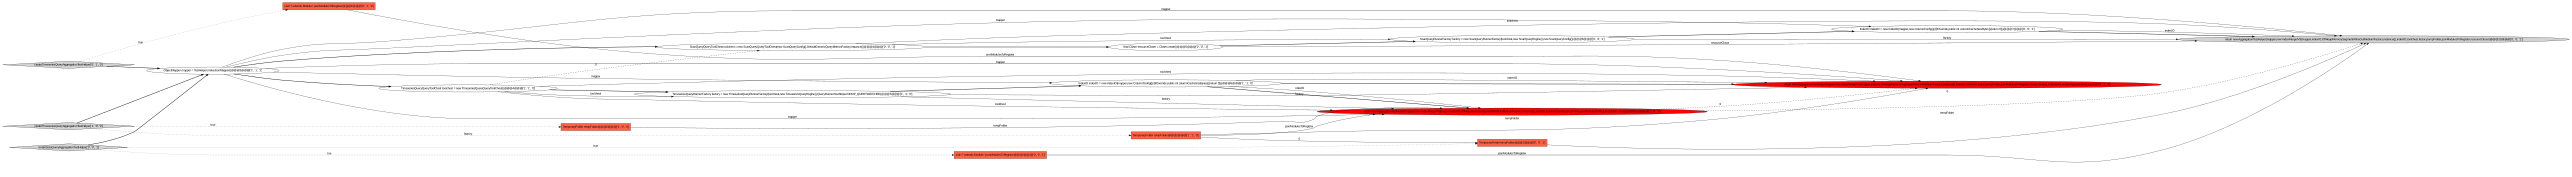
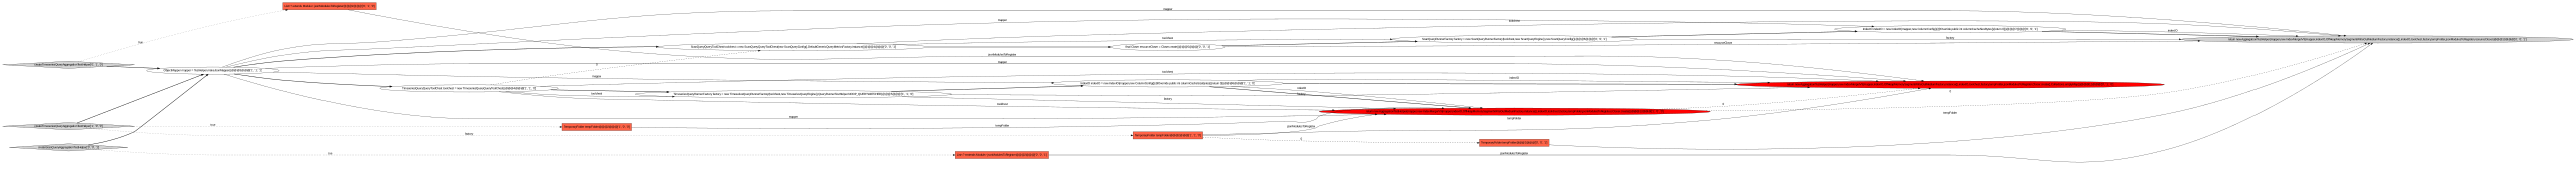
  digraph {
    fontname="Liberation Sans"
    rankdir=LR
    node [fillcolor=white fontname="Liberation Sans" shape=ellipse style=filled]
    edge [fontname="Liberation Sans" style=solid]
    n1 [fillcolor=tomato label="List<? extends Module> jsonModulesToRegister@@@2@@@['0', '1', '0']" shape=box]
    n2 [fillcolor=red label="return new AggregationTestHelper(mapper,new IndexMergerV9(mapper,indexIO,OffHeapMemorySegmentWriteOutMediumFactory.instance()),indexIO,toolchest,factory,tempFolder,jsonModulesToRegister,Closer.create(),Collections.emptyMap())@@@12@@@['0', '1', '0']"]
    n3 [fillcolor=tomato label="TemporaryFolder tempFolder@@@2@@@['0', '0', '1']" shape=box]
    n4 [fillcolor=lightgray label="return new AggregationTestHelper(mapper,new IndexMergerV9(mapper,indexIO,OffHeapMemorySegmentWriteOutMediumFactory.instance()),indexIO,toolchest,factory,tempFolder,jsonModulesToRegister,resourceCloser)@@@13@@@['0', '0', '1']"]
    n5 [fillcolor=tomato label="TemporaryFolder tempFolder@@@2@@@['1', '0', '0']" shape=box]
    n6 [fillcolor=red label="return new AggregationTestHelper(mapper,new IndexMergerV9(mapper,indexIO,OffHeapMemorySegmentWriteOutMediumFactory.instance()),indexIO,toolchest,factory,tempFolder,jsonModulesToRegister,Closer.create())@@@12@@@['1', '0', '0']"]
    n7 [fillcolor=tomato label="TemporaryFolder tempFolder@@@2@@@['1', '1', '0']" shape=box]
    n8 [label="IndexIO indexIO = new IndexIO(mapper,new ColumnConfig(){@Override public int columnCacheSizeBytes(){return 0}})@@@7@@@['0', '0', '1']"]
    n9 [fillcolor=tomato label="List<? extends Module> jsonModulesToRegister@@@2@@@['0', '0', '1']" shape=box]
    n10 [label="TimeseriesQueryQueryToolChest toolchest = new TimeseriesQueryQueryToolChest()@@@4@@@['1', '1', '0']"]
    n11 [label="ScanQueryQueryToolChest toolchest = new ScanQueryQueryToolChest(new ScanQueryConfig(),DefaultGenericQueryMetricsFactory.instance())@@@4@@@['0', '0', '1']"]
    n12 [label="TimeseriesQueryRunnerFactory factory = new TimeseriesQueryRunnerFactory(toolchest,new TimeseriesQueryEngine(),QueryRunnerTestHelper.NOOP_QUERYWATCHER)@@@5@@@['1', '1', '0']"]
    n13 [label="final Closer resourceCloser = Closer.create()@@@5@@@['0', '0', '1']"]
    n14 [label="ScanQueryRunnerFactory factory = new ScanQueryRunnerFactory(toolchest,new ScanQueryEngine(),new ScanQueryConfig())@@@6@@@['0', '0', '1']"]
    n15 [label="IndexIO indexIO = new IndexIO(mapper,new ColumnConfig(){@Override public int columnCacheSizeBytes(){return 0}})@@@6@@@['1', '1', '0']"]
    n16 [label="ObjectMapper mapper = TestHelper.makeJsonMapper()@@@3@@@['1', '1', '1']"]
    n17 [fillcolor=lightgray label="createTimeseriesQueryAggregationTestHelper['0', '1', '0']" shape=diamond]
    n18 [fillcolor=lightgray label="createScanQueryAggregationTestHelper['0', '0', '1']" shape=diamond]
    n19 [fillcolor=lightgray label="createTimeseriesQueryAggregationTestHelper['1', '0', '0']" shape=diamond]
    n1 -> n2 [label=jsonModulesToRegister]
    n3 -> n4 [label=tempFolder]
    n5 -> n6 [label=tempFolder]
    n6 -> n2 [label=0 style=dashed]
    n6 -> n4 [label=0 style=dashed]
    n7 -> n2 [label=tempFolder]
-   n7 -> n3 [label=0]
+   n7 -> n3 [label=0 style=dashed]
    n7 -> n6 [label=jsonModulesToRegister]
    n8 -> n4 [style=bold]
    n8 -> n4 [label=indexIO]
    n9 -> n4 [label=jsonModulesToRegister]
    n10 -> n2 [label=toolchest]
    n10 -> n6 [label=toolchest]
    n10 -> n11 [label=0 style=dashed]
    n10 -> n12 [style=bold]
    n10 -> n12 [label=toolchest]
    n11 -> n4 [label=toolchest]
    n11 -> n13 [style=bold]
    n11 -> n14 [label=toolchest]
    n12 -> n2 [label=factory]
    n12 -> n6 [label=factory]
    n12 -> n15 [style=bold]
    n13 -> n4 [label=resourceCloser]
    n13 -> n14 [style=bold]
    n14 -> n4 [label=factory]
    n14 -> n8 [style=bold]
    n15 -> n2 [label=indexIO]
    n15 -> n2 [style=bold]
    n15 -> n6 [label=indexIO]
    n15 -> n6 [style=bold]
    n16 -> n2 [label=mapper]
    n16 -> n4 [label=mapper]
    n16 -> n6 [label=mapper]
    n16 -> n8 [label=mapper]
    n16 -> n10 [style=bold]
    n16 -> n11 [style=bold]
    n16 -> n15 [label=mapper]
    n17 -> n1 [label=true style=dotted]
    n17 -> n16 [style=bold]
-   n18 -> n3 [label=true style=dotted]
    n18 -> n9 [label=true style=dotted]
    n18 -> n16 [style=bold]
    n19 -> n5 [label=true style=dotted]
    n19 -> n7 [label=factory style=dotted]
    n19 -> n16 [style=bold]
  }
